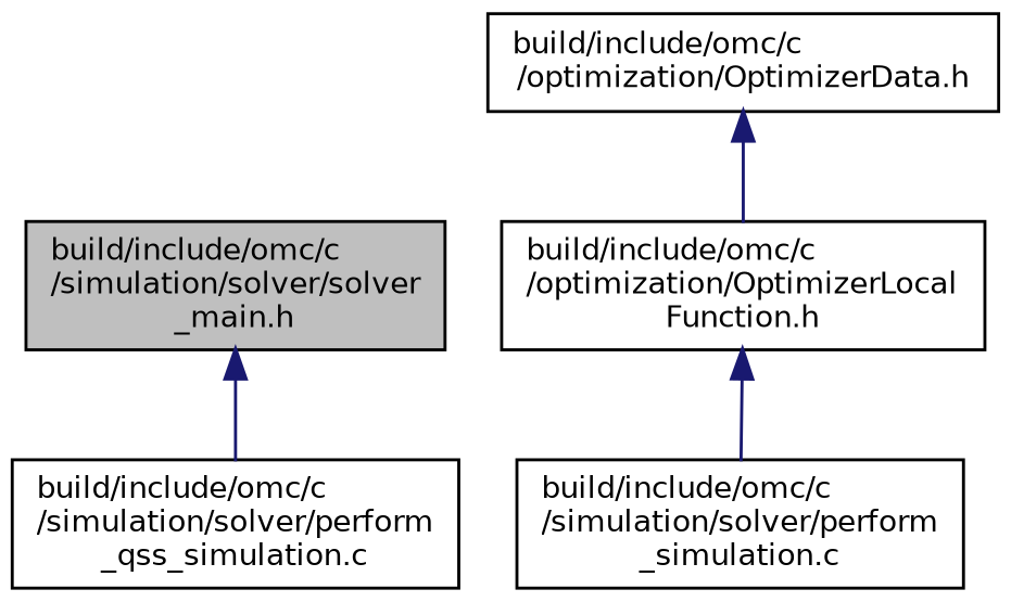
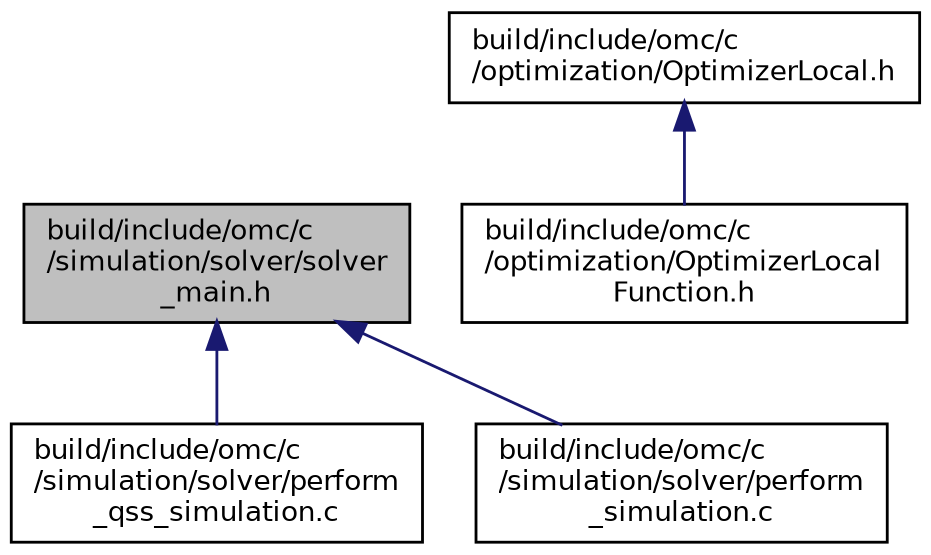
  digraph {
    node [color=black fillcolor=white fontname=Helvetica fontsize=10 shape=record style=filled]
    edge [color=midnightblue dir=back fontname=Helvetica fontsize=10 labelfontname=Helvetica labelfontsize=10 style=solid]
    n1 [fillcolor=grey75 fontcolor=black height=0.2 label="build/include/omc/c\l/simulation/solver/solver\l_main.h" width=0.4]
    n2 [height=0.2 label="build/include/omc/c\l/simulation/solver/perform\l_qss_simulation.c" width=0.4]
    n3 [height=0.2 label="build/include/omc/c\l/simulation/solver/perform\l_simulation.c" width=0.4]
-   n4 [height=0.2 label="build/include/omc/c\l/optimization/OptimizerData.h" width=0.4]
+   n4 [height=0.2 label="build/include/omc/c\l/optimization/OptimizerLocal.h" width=0.4]
    n5 [height=0.2 label="build/include/omc/c\l/optimization/OptimizerLocal\lFunction.h" width=0.4]
    n1 -> n2
-   n5 -> n3
+   n1 -> n3
    n4 -> n5
  }
